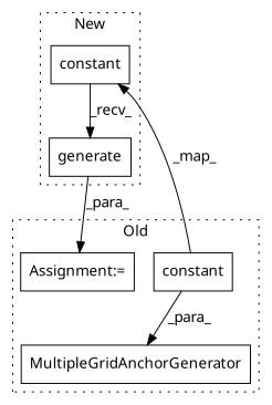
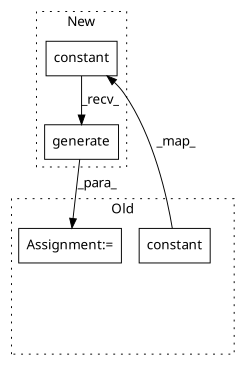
  digraph {
    fontname="Noto Sans"
    node [a=32 fontname="Noto Sans" l="9,1" shape=box]
    edge [fontname="Noto Sans"]
    n1 [label=generate s="9912,9979"]
    n2 [label=constant s="9723,9771"]
-   n3 [l="28,1" label=MultipleGridAnchorGenerator s="10131,10190"]
    n4 [a=7 l=1 label="Assignment:=" s=10064]
    n5 [label=constant s="9820,9868"]
    subgraph cluster_1 {
      label=New
      style=dotted
      n1
      n2
    }
    subgraph cluster_2 {
      label=Old
      style=dotted
-     n3
      n4
      n5
    }
    n1 -> n4 [label=_para_]
    n2 -> n1 [label=_recv_]
    n5 -> n2 [label=_map_]
-   n5 -> n3 [label=_para_]
  }
